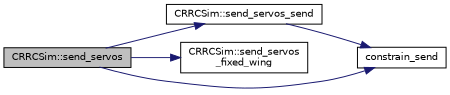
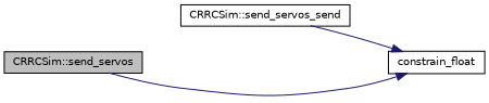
  digraph {
    rankdir=LR
    node [color=black fillcolor=white fontname=Helvetica fontsize=10 shape=record style=filled]
    edge [color=midnightblue fontname=Helvetica fontsize=10 labelfontname=Helvetica labelfontsize=10 style=solid]
    n1 [fillcolor=grey75 fontcolor=black height=0.2 label="CRRCSim::send_servos" width=0.4]
    n2 [height=0.2 label="CRRCSim::send_servos_send" width=0.4]
-   n3 [height=0.2 label="CRRCSim::send_servos\l_fixed_wing" width=0.4]
-   n4 [height=0.2 label=constrain_send width=0.4]
-   n1 -> n2
-   n1 -> n3
+   n4 [height=0.2 label=constrain_float width=0.4]
    n1 -> n4
    n2 -> n4
  }
